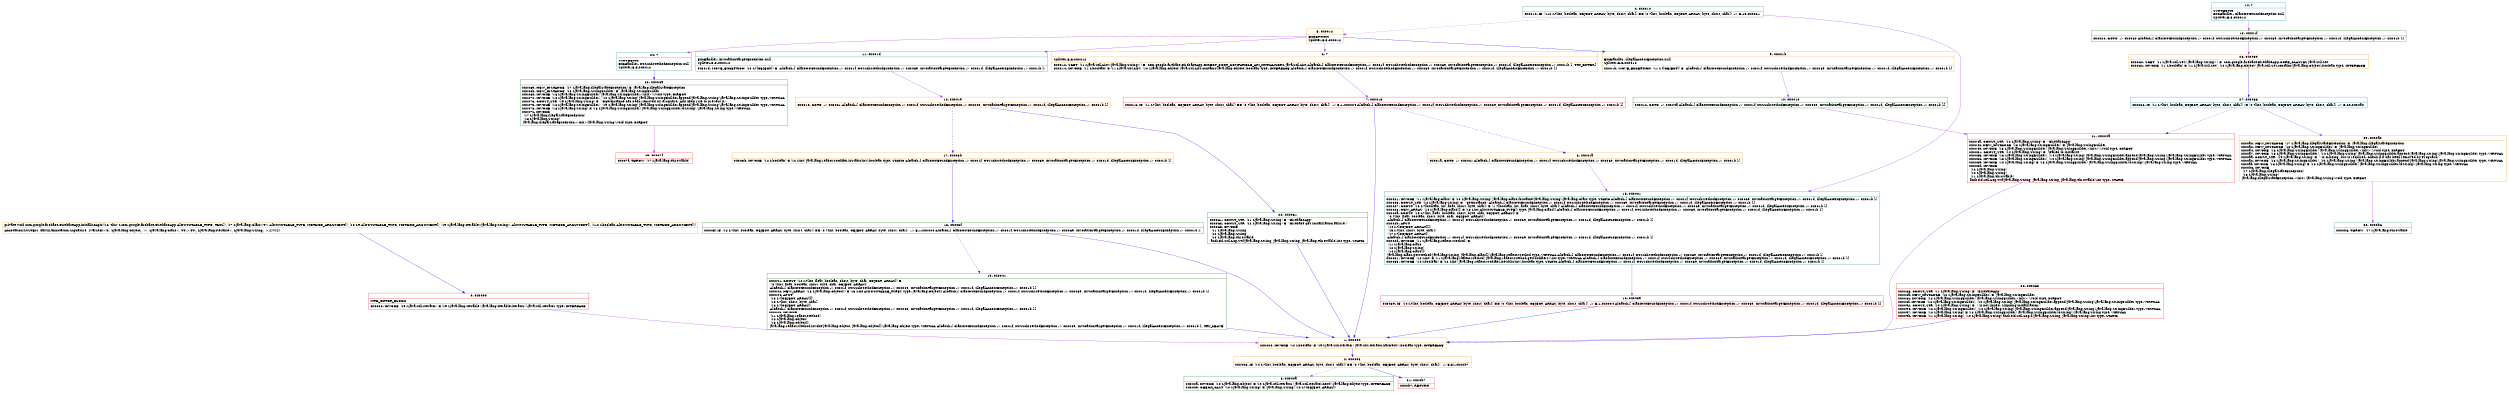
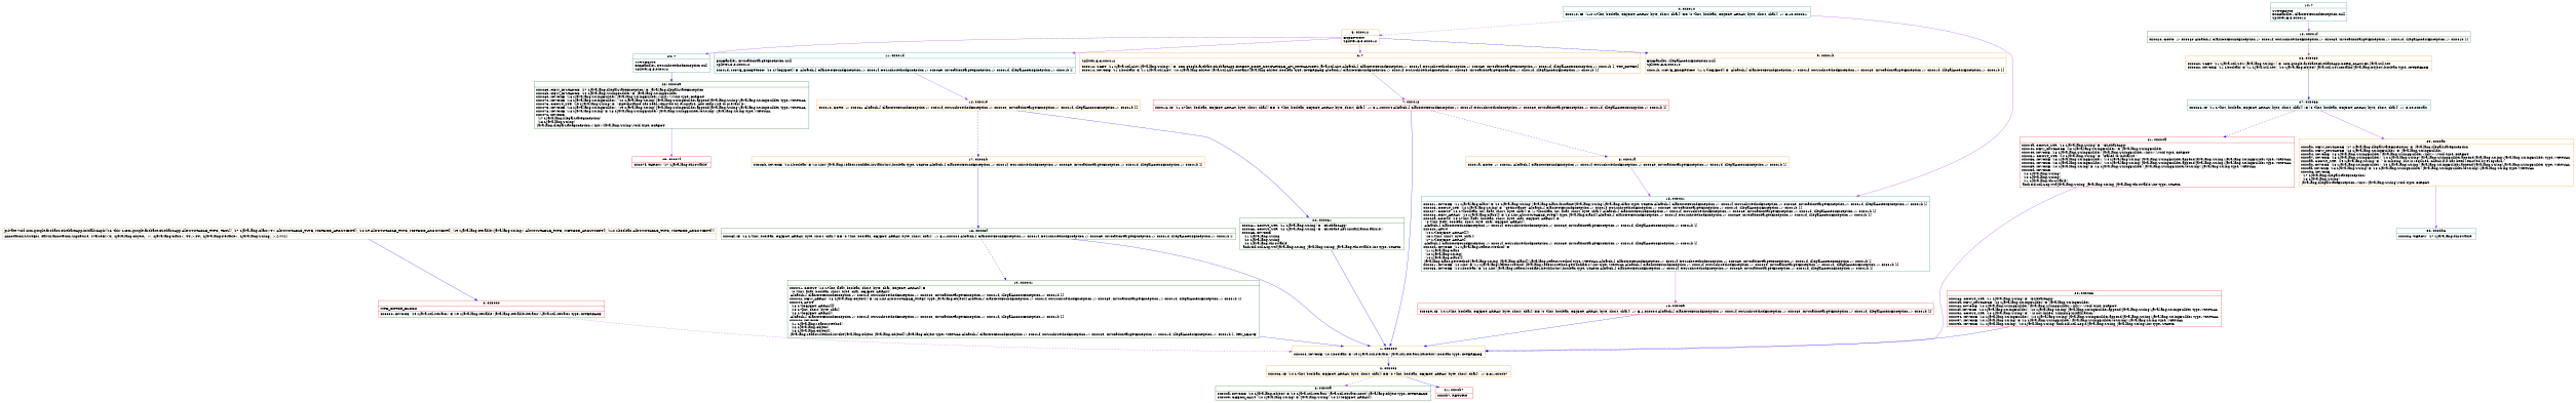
  digraph {
    node [color=darkorange shape=record]
    edge [color=purple]
    n1 [color=red label="{0\:\ 0x0000|MTH_ENTER_BLOCK\l|0x0000: INVOKE  (r9 I:java.util.Iterator) = (r9 I:java.lang.Iterable) java.lang.Iterable.iterator():java.util.Iterator type: INTERFACE \l}"]
    n2 [label="{1\:\ 0x0004|0x0004: INVOKE  (r0 I:boolean) = (r9 I:java.util.Iterator) java.util.Iterator.hasNext():boolean type: INTERFACE \l}"]
    n3 [label="{2\:\ 0x0008|0x0008: IF  (r0 I:?[int, boolean, OBJECT, ARRAY, byte, short, char]) == (0 ?[int, boolean, OBJECT, ARRAY, byte, short, char])  \-\> B:31:0x00b7 \l}"]
    n4 [color=darkgreen label="{3\:\ 0x000a|0x000a: INVOKE  (r0 I:java.lang.Object) = (r9 I:java.util.Iterator) java.util.Iterator.next():java.lang.Object type: INTERFACE \l0x000e: CHECK_CAST  (r0 I:java.lang.String) = (java.lang.String) (r0 I:?[OBJECT, ARRAY]) \l}"]
    n5 [color=red label="{31\:\ 0x00b7|0x00b7: RETURN   \l}"]
    n6 [color=teal label="{4\:\ 0x0010|0x0010: IF  (r10 I:?[int, boolean, OBJECT, ARRAY, byte, short, char]) == (0 ?[int, boolean, OBJECT, ARRAY, byte, short, char])  \-\> B:15:0x0021 \l}"]
    n7 [label="{5\:\ 0x0012|EXCEPTION\lSplitter:B:5:0x0012\l}"]
    n8 [color=teal label="{15\:\ 0x0021|0x0021: INVOKE  (r1 I:java.lang.Class) = (r0 I:java.lang.String) java.lang.Class.forName(java.lang.String):java.lang.Class type: STATIC A[Catch:\{ ClassNotFoundException \-\> 0x001f, NoSuchMethodException \-\> 0x0069, InvocationTargetException \-\> 0x001d, IllegalAccessException \-\> 0x001b \}]\l0x0025: CONST_STR  (r2 I:java.lang.String) =  \"getInstance\" A[Catch:\{ ClassNotFoundException \-\> 0x001f, NoSuchMethodException \-\> 0x0069, InvocationTargetException \-\> 0x001d, IllegalAccessException \-\> 0x001b \}]\l0x0027: CONST  (r3 I:?[boolean, int, float, short, byte, char]) = (1 ?[boolean, int, float, short, byte, char]) A[Catch:\{ ClassNotFoundException \-\> 0x001f, NoSuchMethodException \-\> 0x0069, InvocationTargetException \-\> 0x001d, IllegalAccessException \-\> 0x001b \}]\l0x0028: NEW_ARRAY  (r4 I:java.lang.Class[]) = (r3 I:int A[IMMUTABLE_TYPE]) type: java.lang.Class[] A[Catch:\{ ClassNotFoundException \-\> 0x001f, NoSuchMethodException \-\> 0x0069, InvocationTargetException \-\> 0x001d, IllegalAccessException \-\> 0x001b \}]\l0x002a: CONST  (r5 I:?[int, float, boolean, short, byte, char, OBJECT, ARRAY]) = \l  (0 ?[int, float, boolean, short, byte, char, OBJECT, ARRAY])\l A[Catch:\{ ClassNotFoundException \-\> 0x001f, NoSuchMethodException \-\> 0x0069, InvocationTargetException \-\> 0x001d, IllegalAccessException \-\> 0x001b \}]\l0x002b: APUT  \l  (r4 I:?[OBJECT, ARRAY][])\l  (r5 I:?[int, short, byte, char])\l  (r7 I:?[OBJECT, ARRAY])\l A[Catch:\{ ClassNotFoundException \-\> 0x001f, NoSuchMethodException \-\> 0x0069, InvocationTargetException \-\> 0x001d, IllegalAccessException \-\> 0x001b \}]\l0x002d: INVOKE  (r1 I:java.lang.reflect.Method) = \l  (r1 I:java.lang.Class)\l  (r2 I:java.lang.String)\l  (r4 I:java.lang.Class[])\l java.lang.Class.getMethod(java.lang.String, java.lang.Class[]):java.lang.reflect.Method type: VIRTUAL A[Catch:\{ ClassNotFoundException \-\> 0x001f, NoSuchMethodException \-\> 0x0069, InvocationTargetException \-\> 0x001d, IllegalAccessException \-\> 0x001b \}]\l0x0031: INVOKE  (r2 I:int) = (r1 I:java.lang.reflect.Method) java.lang.reflect.Method.getModifiers():int type: VIRTUAL A[Catch:\{ ClassNotFoundException \-\> 0x001f, NoSuchMethodException \-\> 0x0069, InvocationTargetException \-\> 0x001d, IllegalAccessException \-\> 0x001b \}]\l0x0035: INVOKE  (r4 I:boolean) = (r2 I:int) java.lang.reflect.Modifier.isPublic(int):boolean type: STATIC A[Catch:\{ ClassNotFoundException \-\> 0x001f, NoSuchMethodException \-\> 0x0069, InvocationTargetException \-\> 0x001d, IllegalAccessException \-\> 0x001b \}]\l}"]
    n9 [label="{6\:\ ?|Splitter:B:5:0x0012\l|0x0012: SGET  (r1 I:java.util.List\<java.lang.String\>) =  com.google.firebase.FirebaseApp.DIRECT_BOOT_COMPATIBLE_API_INITIALIZERS java.util.List A[Catch:\{ ClassNotFoundException \-\> 0x001f, NoSuchMethodException \-\> 0x0069, InvocationTargetException \-\> 0x001d, IllegalAccessException \-\> 0x001b \}, TRY_ENTER]\l0x0014: INVOKE  (r1 I:boolean) = (r1 I:java.util.List), (r0 I:java.lang.Object) java.util.List.contains(java.lang.Object):boolean type: INTERFACE A[Catch:\{ ClassNotFoundException \-\> 0x001f, NoSuchMethodException \-\> 0x0069, InvocationTargetException \-\> 0x001d, IllegalAccessException \-\> 0x001b \}]\l}"]
    n10 [label="{9\:\ 0x001b|ExcHandler: IllegalAccessException null\lSplitter:B:5:0x0012\l|0x001b: MOVE_EXCEPTION  (r1 I:?[OBJECT]) =  A[Catch:\{ ClassNotFoundException \-\> 0x001f, NoSuchMethodException \-\> 0x0069, InvocationTargetException \-\> 0x001d, IllegalAccessException \-\> 0x001b \}]\l}"]
    n11 [color=teal label="{11\:\ 0x001d|ExcHandler: InvocationTargetException null\lSplitter:B:5:0x0012\l|0x001d: MOVE_EXCEPTION  (r0 I:?[OBJECT]) =  A[Catch:\{ ClassNotFoundException \-\> 0x001f, NoSuchMethodException \-\> 0x0069, InvocationTargetException \-\> 0x001d, IllegalAccessException \-\> 0x001b \}]\l}"]
    n12 [color=teal label="{24\:\ ?|SYNTHETIC\lExcHandler: NoSuchMethodException null\lSplitter:B:5:0x0012\l}"]
    n13 [color=red label="{16\:\ 0x0039|0x0039: IF  (r4 I:?[int, boolean, OBJECT, ARRAY, byte, short, char]) == (0 ?[int, boolean, OBJECT, ARRAY, byte, short, char])  \-\> B:1:0x0004 A[Catch:\{ ClassNotFoundException \-\> 0x001f, NoSuchMethodException \-\> 0x0069, InvocationTargetException \-\> 0x001d, IllegalAccessException \-\> 0x001b \}]\l}"]
    n14 [color=red label="{7\:\ 0x0018|0x0018: IF  (r1 I:?[int, boolean, OBJECT, ARRAY, byte, short, char]) == (0 ?[int, boolean, OBJECT, ARRAY, byte, short, char])  \-\> B:1:0x0004 A[Catch:\{ ClassNotFoundException \-\> 0x001f, NoSuchMethodException \-\> 0x0069, InvocationTargetException \-\> 0x001d, IllegalAccessException \-\> 0x001b \}]\l}"]
-   n15 [color=darkgreen label="{10\:\ 0x001c|0x001c: GOTO  \-\> 0x004a A[Catch:\{ ClassNotFoundException \-\> 0x001f, NoSuchMethodException \-\> 0x0069, InvocationTargetException \-\> 0x001d, IllegalAccessException \-\> 0x001b \}]\l}"]
    n16 [label="{12\:\ 0x001e|0x001e: GOTO  \-\> 0x0061 A[Catch:\{ ClassNotFoundException \-\> 0x001f, NoSuchMethodException \-\> 0x0069, InvocationTargetException \-\> 0x001d, IllegalAccessException \-\> 0x001b \}]\l}"]
    n17 [color=teal label="{14\:\ ?|SYNTHETIC\lExcHandler: ClassNotFoundException null\lSplitter:B:5:0x0012\l}"]
    n18 [color=darkgreen label="{13\:\ 0x001f|0x0020: GOTO  \-\> 0x0080 A[Catch:\{ ClassNotFoundException \-\> 0x001f, NoSuchMethodException \-\> 0x0069, InvocationTargetException \-\> 0x001d, IllegalAccessException \-\> 0x001b \}]\l}"]
    n19 [color=darkgreen label="{23\:\ 0x0069|0x0069: NEW_INSTANCE  (r7 I:java.lang.IllegalStateException) =  java.lang.IllegalStateException \l0x006b: NEW_INSTANCE  (r8 I:java.lang.StringBuilder) =  java.lang.StringBuilder \l0x006d: INVOKE  (r8 I:java.lang.StringBuilder) java.lang.StringBuilder.\<init\>():void type: DIRECT \l0x0070: INVOKE  (r8 I:java.lang.StringBuilder), (r0 I:java.lang.String) java.lang.StringBuilder.append(java.lang.String):java.lang.StringBuilder type: VIRTUAL \l0x0073: CONST_STR  (r9 I:java.lang.String) =  \"#getInstance has been removed by Proguard. Add keep rule to prevent it.\" \l0x0075: INVOKE  (r8 I:java.lang.StringBuilder), (r9 I:java.lang.String) java.lang.StringBuilder.append(java.lang.String):java.lang.StringBuilder type: VIRTUAL \l0x0078: INVOKE  (r8 I:java.lang.String) = (r8 I:java.lang.StringBuilder) java.lang.StringBuilder.toString():java.lang.String type: VIRTUAL \l0x007c: INVOKE  \l  (r7 I:java.lang.IllegalStateException)\l  (r8 I:java.lang.String)\l java.lang.IllegalStateException.\<init\>(java.lang.String):void type: DIRECT \l}"]
    n20 [label="{8\:\ 0x001a|0x001a: GOTO  \-\> 0x0021 A[Catch:\{ ClassNotFoundException \-\> 0x001f, NoSuchMethodException \-\> 0x0069, InvocationTargetException \-\> 0x001d, IllegalAccessException \-\> 0x001b \}]\l}"]
    n21 [color=red label="{21\:\ 0x004a|0x004a: CONST_STR  (r2 I:java.lang.String) =  \"FirebaseApp\" \l0x004c: NEW_INSTANCE  (r3 I:java.lang.StringBuilder) =  java.lang.StringBuilder \l0x004e: INVOKE  (r3 I:java.lang.StringBuilder) java.lang.StringBuilder.\<init\>():void type: DIRECT \l0x0051: CONST_STR  (r4 I:java.lang.String) =  \"Failed to initialize \" \l0x0053: INVOKE  (r3 I:java.lang.StringBuilder), (r4 I:java.lang.String) java.lang.StringBuilder.append(java.lang.String):java.lang.StringBuilder type: VIRTUAL \l0x0056: INVOKE  (r3 I:java.lang.StringBuilder), (r0 I:java.lang.String) java.lang.StringBuilder.append(java.lang.String):java.lang.StringBuilder type: VIRTUAL \l0x0059: INVOKE  (r0 I:java.lang.String) = (r3 I:java.lang.StringBuilder) java.lang.StringBuilder.toString():java.lang.String type: VIRTUAL \l0x005d: INVOKE  \l  (r2 I:java.lang.String)\l  (r0 I:java.lang.String)\l  (r1 I:java.lang.Throwable)\l android.util.Log.wtf(java.lang.String, java.lang.String, java.lang.Throwable):int type: STATIC \l}"]
    n22 [color=darkgreen label="{22\:\ 0x0061|0x0061: CONST_STR  (r1 I:java.lang.String) =  \"FirebaseApp\" \l0x0063: CONST_STR  (r2 I:java.lang.String) =  \"Firebase API initialization failure.\" \l0x0065: INVOKE  \l  (r1 I:java.lang.String)\l  (r2 I:java.lang.String)\l  (r0 I:java.lang.Throwable)\l android.util.Log.wtf(java.lang.String, java.lang.String, java.lang.Throwable):int type: STATIC \l}"]
    n23 [label="{17\:\ 0x003b|0x003b: INVOKE  (r2 I:boolean) = (r2 I:int) java.lang.reflect.Modifier.isStatic(int):boolean type: STATIC A[Catch:\{ ClassNotFoundException \-\> 0x001f, NoSuchMethodException \-\> 0x0069, InvocationTargetException \-\> 0x001d, IllegalAccessException \-\> 0x001b \}]\l}"]
    n24 [label="{26\:\ 0x0080|0x0080: SGET  (r1 I:java.util.Set\<java.lang.String\>) =  com.google.firebase.FirebaseApp.CORE_CLASSES java.util.Set \l0x0082: INVOKE  (r1 I:boolean) = (r1 I:java.util.Set), (r0 I:java.lang.Object) java.util.Set.contains(java.lang.Object):boolean type: INTERFACE \l}"]
    n25 [color=teal label="{27\:\ 0x0086|0x0086: IF  (r1 I:?[int, boolean, OBJECT, ARRAY, byte, short, char]) != (0 ?[int, boolean, OBJECT, ARRAY, byte, short, char])  \-\> B:29:0x00a0 \l}"]
    n26 [color=darkgreen label="{18\:\ 0x003f|0x003f: IF  (r2 I:?[int, boolean, OBJECT, ARRAY, byte, short, char]) == (0 ?[int, boolean, OBJECT, ARRAY, byte, short, char])  \-\> B:1:0x0004 A[Catch:\{ ClassNotFoundException \-\> 0x001f, NoSuchMethodException \-\> 0x0069, InvocationTargetException \-\> 0x001d, IllegalAccessException \-\> 0x001b \}]\l}"]
    n27 [color=darkgreen label="{19\:\ 0x0041|0x0041: CONST  (r2 I:?[int, float, boolean, short, byte, char, OBJECT, ARRAY]) = \l  (0 ?[int, float, boolean, short, byte, char, OBJECT, ARRAY])\l A[Catch:\{ ClassNotFoundException \-\> 0x001f, NoSuchMethodException \-\> 0x0069, InvocationTargetException \-\> 0x001d, IllegalAccessException \-\> 0x001b \}]\l0x0042: NEW_ARRAY  (r3 I:java.lang.Object[]) = (r3 I:int A[IMMUTABLE_TYPE]) type: java.lang.Object[] A[Catch:\{ ClassNotFoundException \-\> 0x001f, NoSuchMethodException \-\> 0x0069, InvocationTargetException \-\> 0x001d, IllegalAccessException \-\> 0x001b \}]\l0x0044: APUT  \l  (r3 I:?[OBJECT, ARRAY][])\l  (r5 I:?[int, short, byte, char])\l  (r8 I:?[OBJECT, ARRAY])\l A[Catch:\{ ClassNotFoundException \-\> 0x001f, NoSuchMethodException \-\> 0x0069, InvocationTargetException \-\> 0x001d, IllegalAccessException \-\> 0x001b \}]\l0x0046: INVOKE  \l  (r1 I:java.lang.reflect.Method)\l  (r2 I:java.lang.Object)\l  (r3 I:java.lang.Object[])\l java.lang.reflect.Method.invoke(java.lang.Object, java.lang.Object[]):java.lang.Object type: VIRTUAL A[Catch:\{ ClassNotFoundException \-\> 0x001f, NoSuchMethodException \-\> 0x0069, InvocationTargetException \-\> 0x001d, IllegalAccessException \-\> 0x001b \}, TRY_LEAVE]\l}"]
    n28 [color=red label="{25\:\ 0x007f|0x007f: THROW  (r7 I:java.lang.Throwable) \l}"]
    n29 [label="{29\:\ 0x00a0|0x00a0: NEW_INSTANCE  (r7 I:java.lang.IllegalStateException) =  java.lang.IllegalStateException \l0x00a2: NEW_INSTANCE  (r8 I:java.lang.StringBuilder) =  java.lang.StringBuilder \l0x00a4: INVOKE  (r8 I:java.lang.StringBuilder) java.lang.StringBuilder.\<init\>():void type: DIRECT \l0x00a7: INVOKE  (r8 I:java.lang.StringBuilder), (r0 I:java.lang.String) java.lang.StringBuilder.append(java.lang.String):java.lang.StringBuilder type: VIRTUAL \l0x00aa: CONST_STR  (r9 I:java.lang.String) =  \" is missing, but is required. Check if it has been removed by Proguard.\" \l0x00ac: INVOKE  (r8 I:java.lang.StringBuilder), (r9 I:java.lang.String) java.lang.StringBuilder.append(java.lang.String):java.lang.StringBuilder type: VIRTUAL \l0x00af: INVOKE  (r8 I:java.lang.String) = (r8 I:java.lang.StringBuilder) java.lang.StringBuilder.toString():java.lang.String type: VIRTUAL \l0x00b3: INVOKE  \l  (r7 I:java.lang.IllegalStateException)\l  (r8 I:java.lang.String)\l java.lang.IllegalStateException.\<init\>(java.lang.String):void type: DIRECT \l}"]
    n30 [color=red label="{28\:\ 0x0088|0x0088: CONST_STR  (r1 I:java.lang.String) =  \"FirebaseApp\" \l0x008a: NEW_INSTANCE  (r2 I:java.lang.StringBuilder) =  java.lang.StringBuilder \l0x008c: INVOKE  (r2 I:java.lang.StringBuilder) java.lang.StringBuilder.\<init\>():void type: DIRECT \l0x008f: INVOKE  (r2 I:java.lang.StringBuilder), (r0 I:java.lang.String) java.lang.StringBuilder.append(java.lang.String):java.lang.StringBuilder type: VIRTUAL \l0x0092: CONST_STR  (r0 I:java.lang.String) =  \" is not linked. Skipping initialization.\" \l0x0094: INVOKE  (r2 I:java.lang.StringBuilder), (r0 I:java.lang.String) java.lang.StringBuilder.append(java.lang.String):java.lang.StringBuilder type: VIRTUAL \l0x0097: INVOKE  (r0 I:java.lang.String) = (r2 I:java.lang.StringBuilder) java.lang.StringBuilder.toString():java.lang.String type: VIRTUAL \l0x009b: INVOKE  (r1 I:java.lang.String), (r0 I:java.lang.String) android.util.Log.d(java.lang.String, java.lang.String):int type: STATIC \l}"]
    n31 [color=teal label="{30\:\ 0x00b6|0x00b6: THROW  (r7 I:java.lang.Throwable) \l}"]
    n32 [label="{private void com.google.firebase.FirebaseApp.initializeApis((r6 'this' I:com.google.firebase.FirebaseApp A[IMMUTABLE_TYPE, THIS]), (r7 I:java.lang.Class\<T\> A[IMMUTABLE_TYPE, METHOD_ARGUMENT]), (r8 I:T A[IMMUTABLE_TYPE, METHOD_ARGUMENT]), (r9 I:java.lang.Iterable\<java.lang.String\> A[IMMUTABLE_TYPE, METHOD_ARGUMENT]), (r10 I:boolean A[IMMUTABLE_TYPE, METHOD_ARGUMENT]))  | Annotation[SYSTEM, dalvik.annotation.Signature, \{value=[\<T:, Ljava\/lang\/Object;, \>(, Ljava\/lang\/Class\<, TT;\>;TT;, Ljava\/lang\/Iterable\<, Ljava\/lang\/String;, \>;Z)V]\}]\l}"]
-   n1 -> n2
+   n1 -> n2 [style=dashed]
    n2 -> n3 [color=blue]
    n3 -> n4 [style=dashed]
    n3 -> n5 [color=blue]
    n6 -> n7 [style=dashed]
    n6 -> n8
    n7 -> n9
    n7 -> n10 [color=blue]
    n7 -> n11
    n7 -> n12
    n8 -> n13
    n9 -> n14
-   n10 -> n15
    n11 -> n16
    n12 -> n19 [color=blue]
    n13 -> n2 [color=blue]
    n14 -> n2 [color=blue]
    n14 -> n20 [color=blue style=dashed]
-   n15 -> n21
    n16 -> n22 [color=blue]
    n16 -> n23 [color=blue style=dashed]
    n17 -> n18
    n18 -> n24
    n19 -> n28
    n20 -> n8
    n21 -> n2
    n22 -> n2 [color=blue]
    n23 -> n26 [color=blue]
    n24 -> n25 [color=blue]
    n25 -> n21 [color=blue style=dashed]
    n25 -> n29
    n26 -> n2 [color=blue]
    n26 -> n27 [color=blue style=dashed]
    n27 -> n2 [color=blue]
    n29 -> n31
    n30 -> n2 [color=blue]
    n32 -> n1 [color=blue]
  }
